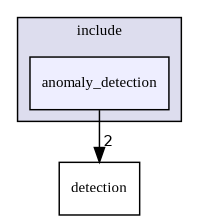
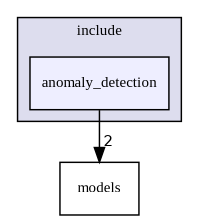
  digraph {
    compound=true
    fontname="Liberation Serif"
    node [fontname="Liberation Serif" fontsize=10 shape=box]
    n1 [fillcolor="#eeeeff" label=anomaly_detection pencolor=black style=filled]
-   n2 [label=detection]
+   n2 [label=models]
    subgraph cluster_1 {
      bgcolor="#ddddee"
      fontsize=10
      label=include
      pencolor=black
      n1
    }
    n1 -> n2 [headlabel=2 labeldistance=1.5 labelfontname=Helvetica labelfontsize=10 fontname="Liberation Serif"]
  }
